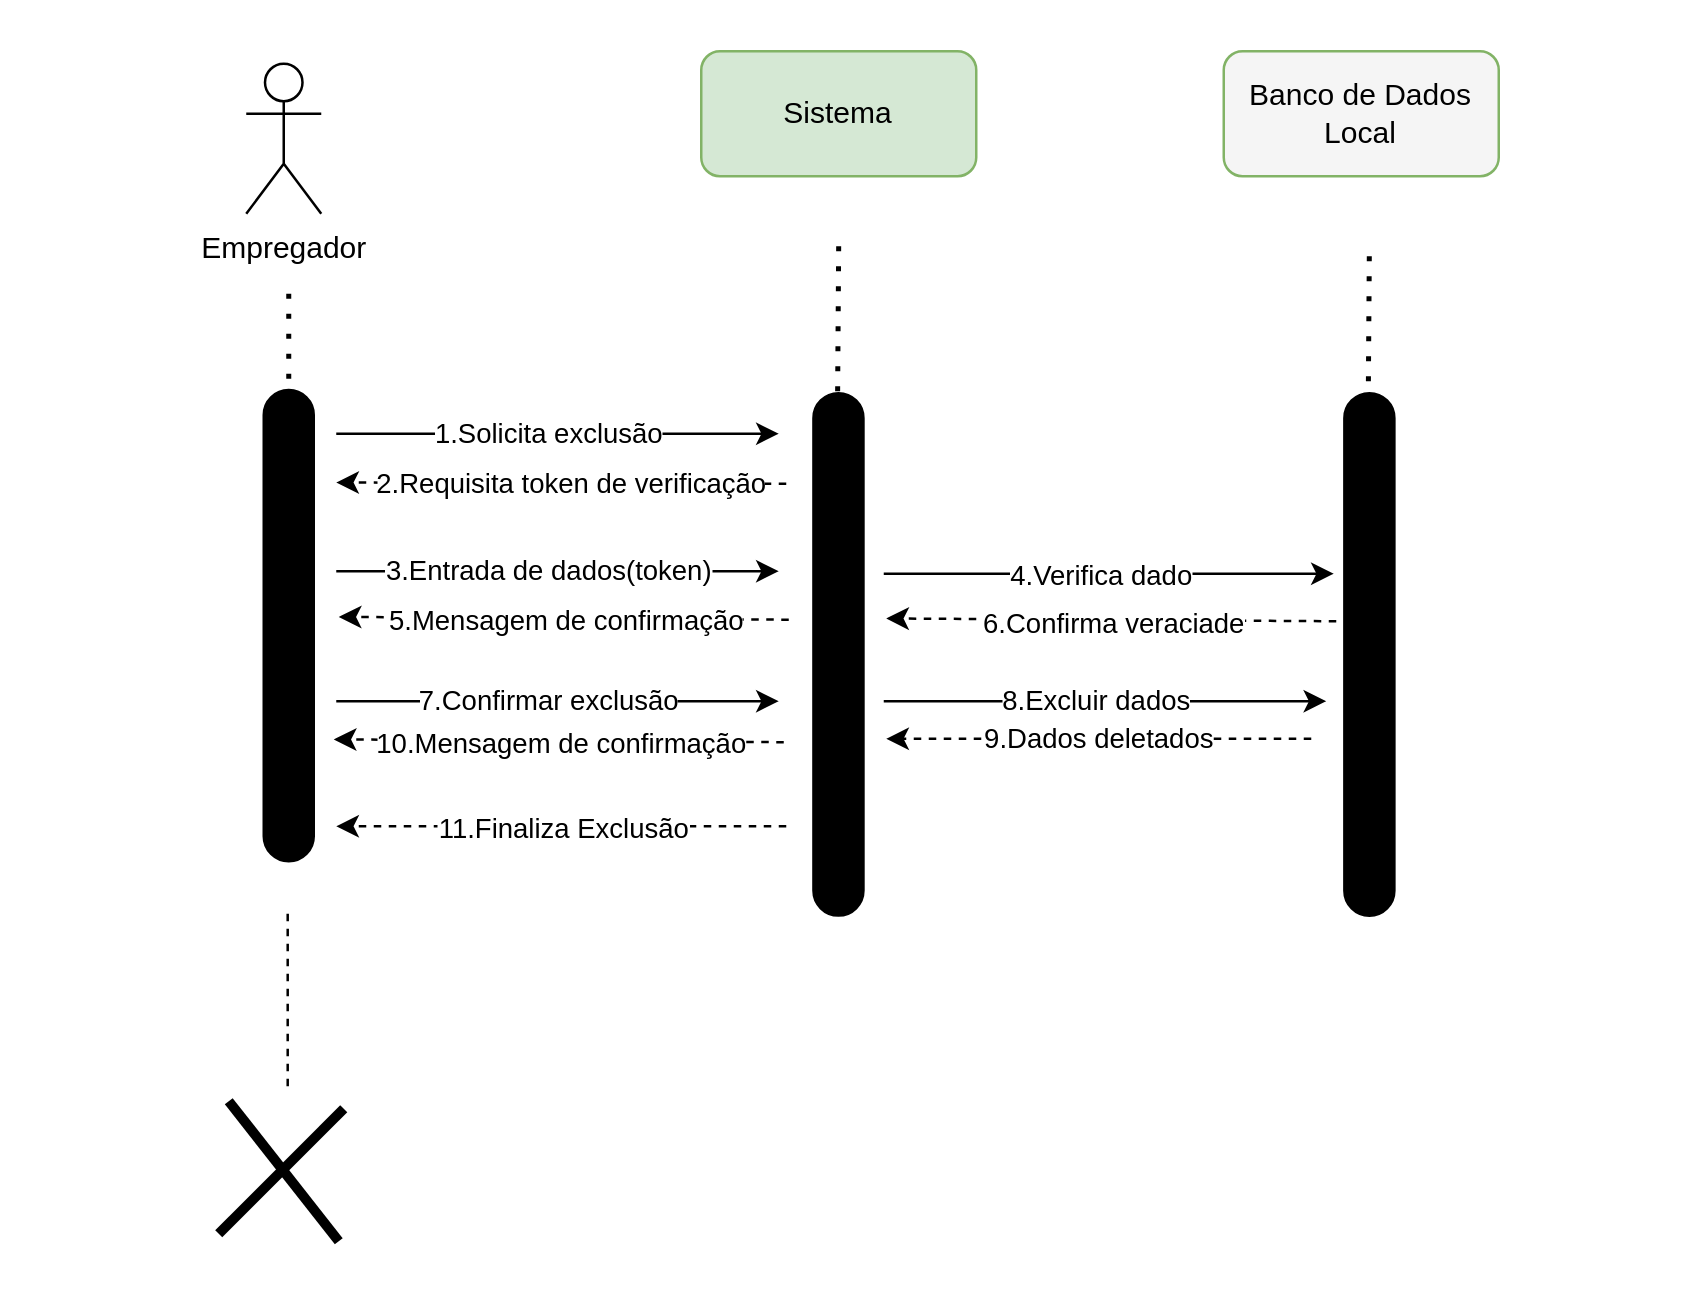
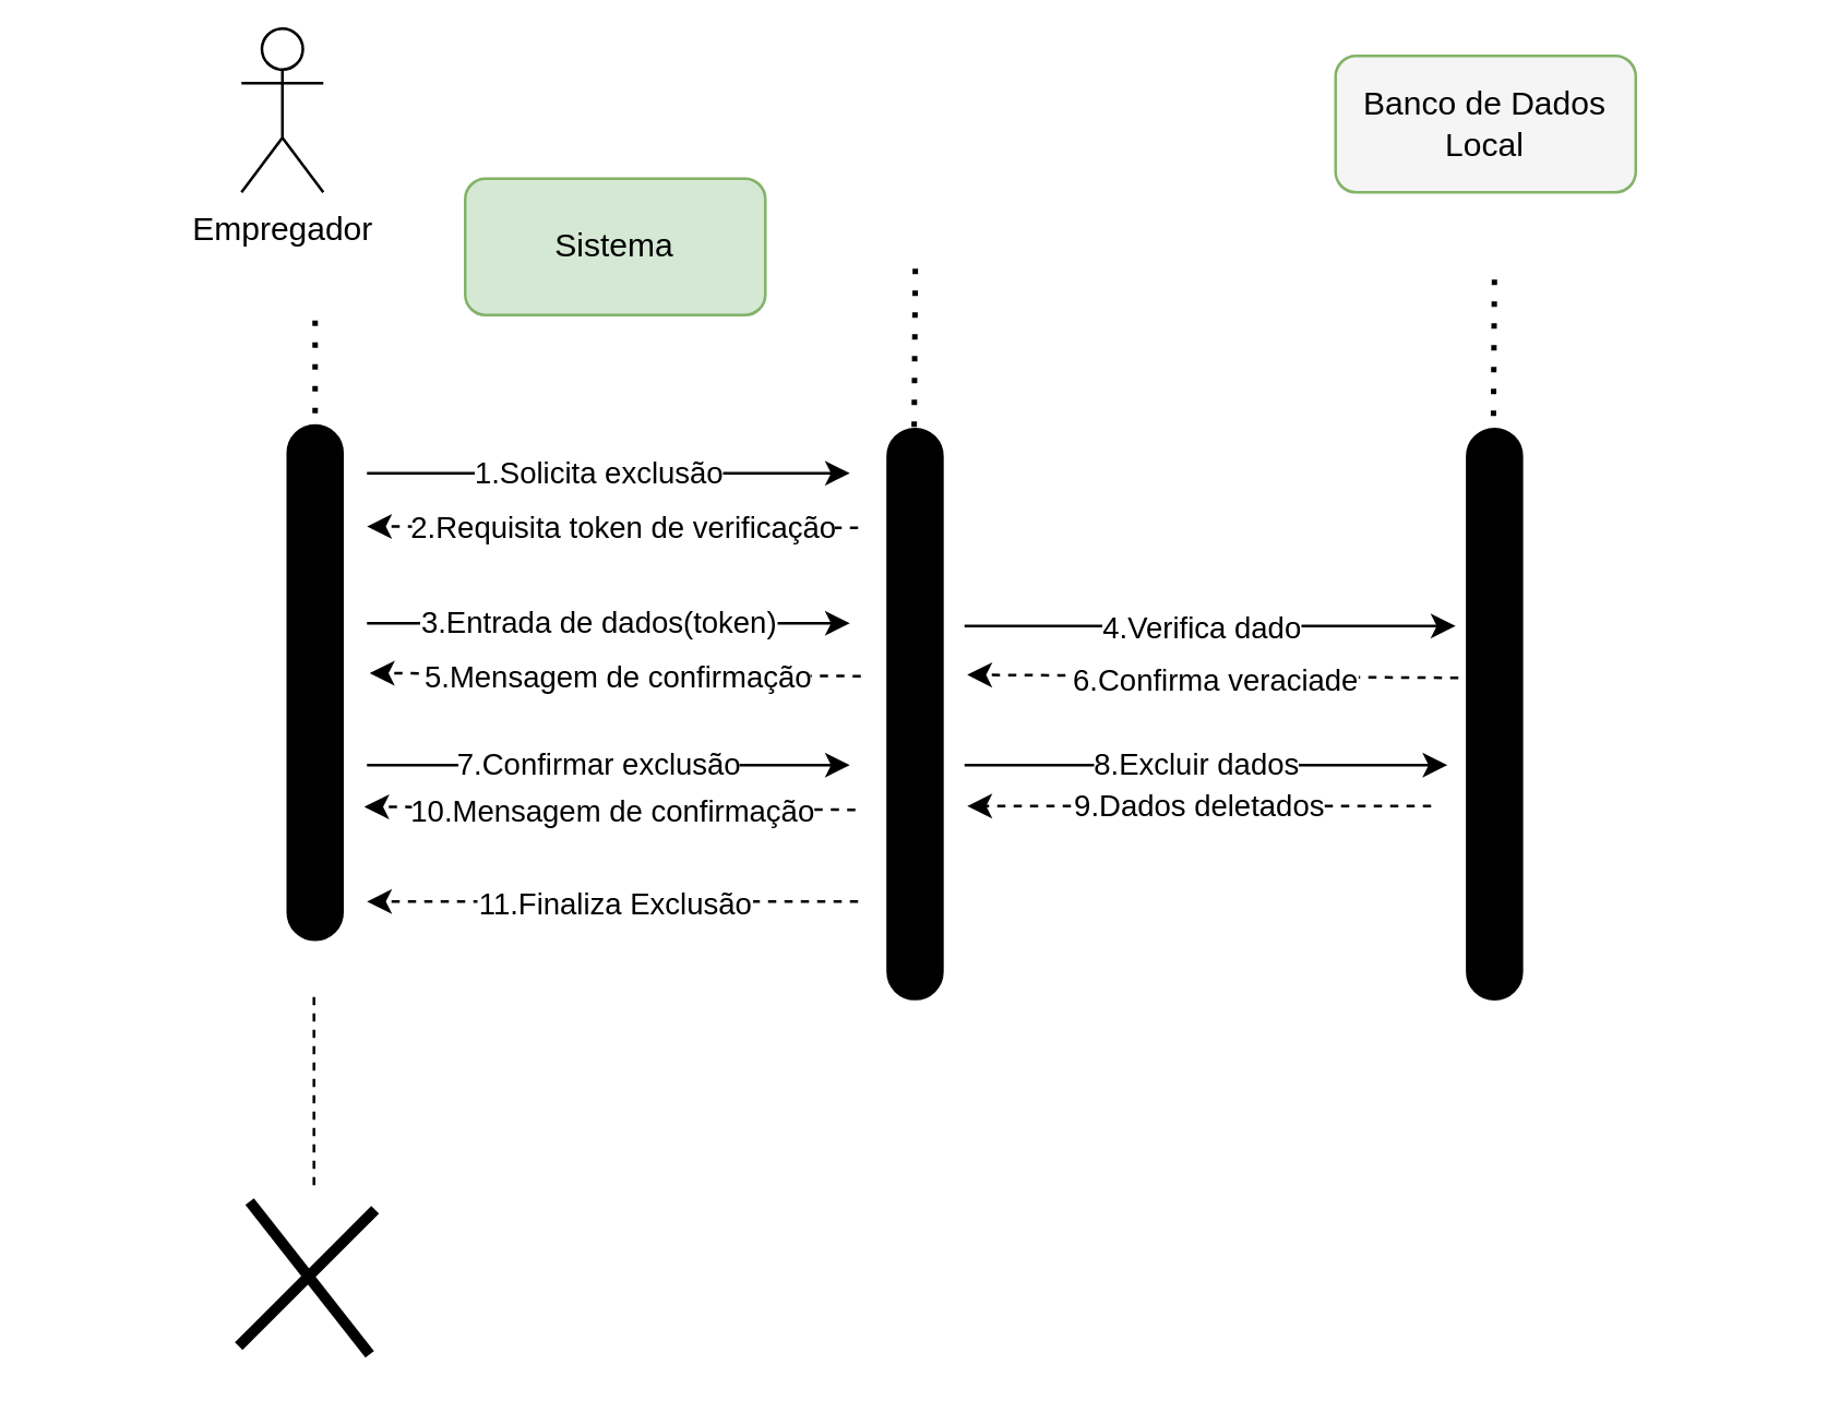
  <mxCell id="0" />
  <mxCell id="1" parent="0" />
- <mxCell id="2" value="Empregador" style="shape=umlActor;verticalLabelPosition=bottom;verticalAlign=top;html=1;outlineConnect=0;" vertex="1" parent="1"><mxGeometry x="98" y="25" width="30" height="60" as="geometry" /></mxCell>
- <mxCell id="3" value="Sistema" style="rounded=1;whiteSpace=wrap;html=1;fillColor=#d5e8d4;strokeColor=#82b366;" vertex="1" parent="1"><mxGeometry x="280" y="20" width="110" height="50" as="geometry" /></mxCell>
+ <mxCell id="2" value="Empregador" style="shape=umlActor;verticalLabelPosition=bottom;verticalAlign=top;html=1;outlineConnect=0;" vertex="1" parent="1"><mxGeometry x="88" y="10" width="30" height="60" as="geometry" /></mxCell>
+ <mxCell id="3" value="Sistema" style="rounded=1;whiteSpace=wrap;html=1;fillColor=#d5e8d4;strokeColor=#82b366;" vertex="1" parent="1"><mxGeometry x="170" y="65" width="110" height="50" as="geometry" /></mxCell>
  <mxCell id="4" value="" style="rounded=1;whiteSpace=wrap;html=1;rotation=90;fillColor=#000000;arcSize=50;" vertex="1" parent="1"><mxGeometry x="20.75" y="239.75" width="188.5" height="20" as="geometry" /></mxCell>
  <mxCell id="5" value="" style="endArrow=none;dashed=1;html=1;dashPattern=1 3;strokeWidth=2;rounded=0;" edge="1" parent="1"><mxGeometry width="50" height="50" relative="1" as="geometry"><mxPoint x="115" y="167" as="sourcePoint" /><mxPoint x="115" y="117" as="targetPoint" /></mxGeometry></mxCell>
  <mxCell id="6" value="" style="rounded=1;whiteSpace=wrap;html=1;rotation=90;fillColor=#000000;arcSize=50;" vertex="1" parent="1"><mxGeometry x="230.38" y="251.25" width="209" height="20" as="geometry" /></mxCell>
  <mxCell id="7" value="" style="endArrow=none;dashed=1;html=1;dashPattern=1 3;strokeWidth=2;rounded=0;" edge="1" parent="1"><mxGeometry width="50" height="50" relative="1" as="geometry"><mxPoint x="334.5" y="164" as="sourcePoint" /><mxPoint x="335" y="94" as="targetPoint" /></mxGeometry></mxCell>
  <mxCell id="8" value="" style="endArrow=classic;html=1;rounded=0;" edge="1" parent="1"><mxGeometry width="50" height="50" relative="1" as="geometry"><mxPoint x="134" y="173" as="sourcePoint" /><mxPoint x="311" y="173" as="targetPoint" /></mxGeometry></mxCell>
  <mxCell id="9" value="1.Solicita exclusão" style="edgeLabel;html=1;align=center;verticalAlign=middle;resizable=0;points=[];" vertex="1" connectable="0" parent="8"><mxGeometry x="-0.028" relative="1" as="geometry"><mxPoint x="-2" y="-1" as="offset" /></mxGeometry></mxCell>
  <mxCell id="10" value="Banco de Dados&lt;br&gt;Local" style="rounded=1;whiteSpace=wrap;html=1;fillColor=#f5f5f5;strokeColor=#82b366;" vertex="1" parent="1"><mxGeometry x="489" y="20" width="110" height="50" as="geometry" /></mxCell>
  <mxCell id="11" value="" style="rounded=1;whiteSpace=wrap;html=1;rotation=90;fillColor=#000000;arcSize=50;" vertex="1" parent="1"><mxGeometry x="442.75" y="251.25" width="209" height="20" as="geometry" /></mxCell>
  <mxCell id="12" value="" style="endArrow=none;dashed=1;html=1;dashPattern=1 3;strokeWidth=2;rounded=0;" edge="1" parent="1"><mxGeometry width="50" height="50" relative="1" as="geometry"><mxPoint x="546.75" y="168" as="sourcePoint" /><mxPoint x="547.25" y="98" as="targetPoint" /></mxGeometry></mxCell>
  <mxCell id="13" value="" style="endArrow=classic;html=1;rounded=0;" edge="1" parent="1"><mxGeometry width="50" height="50" relative="1" as="geometry"><mxPoint x="353" y="229" as="sourcePoint" /><mxPoint x="533" y="229" as="targetPoint" /></mxGeometry></mxCell>
  <mxCell id="14" value="4.Verifica dado" style="edgeLabel;html=1;align=center;verticalAlign=middle;resizable=0;points=[];" vertex="1" connectable="0" parent="13"><mxGeometry x="-0.028" relative="1" as="geometry"><mxPoint x="-1" as="offset" /></mxGeometry></mxCell>
  <mxCell id="15" value="" style="endArrow=classic;html=1;rounded=0;dashed=1;" edge="1" parent="1"><mxGeometry width="50" height="50" relative="1" as="geometry"><mxPoint x="314" y="330" as="sourcePoint" /><mxPoint x="134" y="330" as="targetPoint" /></mxGeometry></mxCell>
  <mxCell id="16" value="11.Finaliza Exclusão" style="edgeLabel;html=1;align=center;verticalAlign=middle;resizable=0;points=[];" vertex="1" connectable="0" parent="15"><mxGeometry x="0.18" relative="1" as="geometry"><mxPoint x="16" as="offset" /></mxGeometry></mxCell>
  <mxCell id="17" value="" style="endArrow=none;dashed=1;html=1;rounded=0;" edge="1" parent="1"><mxGeometry width="50" height="50" relative="1" as="geometry"><mxPoint x="114.58" y="434" as="sourcePoint" /><mxPoint x="114.58" y="364" as="targetPoint" /></mxGeometry></mxCell>
  <mxCell id="18" value="" style="endArrow=none;html=1;rounded=0;strokeWidth=4;" edge="1" parent="1"><mxGeometry width="50" height="50" relative="1" as="geometry"><mxPoint x="87" y="493" as="sourcePoint" /><mxPoint x="137" y="443" as="targetPoint" /></mxGeometry></mxCell>
  <mxCell id="19" value="" style="endArrow=none;html=1;rounded=0;strokeWidth=4;" edge="1" parent="1"><mxGeometry width="50" height="50" relative="1" as="geometry"><mxPoint x="91" y="440" as="sourcePoint" /><mxPoint x="135" y="496" as="targetPoint" /></mxGeometry></mxCell>
  <mxCell id="20" value="" style="endArrow=classic;html=1;rounded=0;dashed=1;" edge="1" parent="1"><mxGeometry width="50" height="50" relative="1" as="geometry"><mxPoint x="534" y="248" as="sourcePoint" /><mxPoint x="354" y="246.88" as="targetPoint" /></mxGeometry></mxCell>
  <mxCell id="21" value="6.Confirma veraciade" style="edgeLabel;html=1;align=center;verticalAlign=middle;resizable=0;points=[];" vertex="1" connectable="0" parent="20"><mxGeometry y="-2" relative="1" as="geometry"><mxPoint y="3" as="offset" /></mxGeometry></mxCell>
  <mxCell id="22" value="" style="endArrow=classic;html=1;rounded=0;dashed=1;" edge="1" parent="1"><mxGeometry width="50" height="50" relative="1" as="geometry"><mxPoint x="314" y="193" as="sourcePoint" /><mxPoint x="134" y="192.5" as="targetPoint" /></mxGeometry></mxCell>
  <mxCell id="23" value="2.Requisita token de verificação" style="edgeLabel;html=1;align=center;verticalAlign=middle;resizable=0;points=[];" vertex="1" connectable="0" parent="22"><mxGeometry x="-0.044" y="1" relative="1" as="geometry"><mxPoint y="-1" as="offset" /></mxGeometry></mxCell>
  <mxCell id="24" value="" style="endArrow=classic;html=1;rounded=0;" edge="1" parent="1"><mxGeometry width="50" height="50" relative="1" as="geometry"><mxPoint x="134" y="228" as="sourcePoint" /><mxPoint x="311" y="228" as="targetPoint" /></mxGeometry></mxCell>
  <mxCell id="25" value="3.Entrada de dados(token)" style="edgeLabel;html=1;align=center;verticalAlign=middle;resizable=0;points=[];" vertex="1" connectable="0" parent="24"><mxGeometry x="-0.028" relative="1" as="geometry"><mxPoint x="-2" y="-1" as="offset" /></mxGeometry></mxCell>
  <mxCell id="26" value="" style="endArrow=classic;html=1;rounded=0;dashed=1;" edge="1" parent="1"><mxGeometry width="50" height="50" relative="1" as="geometry"><mxPoint x="315" y="247.37" as="sourcePoint" /><mxPoint x="135" y="246.25" as="targetPoint" /></mxGeometry></mxCell>
  <mxCell id="27" value="5.Mensagem de confirmação" style="edgeLabel;html=1;align=center;verticalAlign=middle;resizable=0;points=[];" vertex="1" connectable="0" parent="26"><mxGeometry y="-2" relative="1" as="geometry"><mxPoint y="3" as="offset" /></mxGeometry></mxCell>
  <mxCell id="28" value="" style="endArrow=classic;html=1;rounded=0;" edge="1" parent="1"><mxGeometry width="50" height="50" relative="1" as="geometry"><mxPoint x="134" y="280" as="sourcePoint" /><mxPoint x="311" y="280" as="targetPoint" /></mxGeometry></mxCell>
  <mxCell id="29" value="7.Confirmar exclusão" style="edgeLabel;html=1;align=center;verticalAlign=middle;resizable=0;points=[];" vertex="1" connectable="0" parent="28"><mxGeometry x="-0.028" relative="1" as="geometry"><mxPoint x="-2" y="-1" as="offset" /></mxGeometry></mxCell>
  <mxCell id="30" value="" style="endArrow=classic;html=1;rounded=0;" edge="1" parent="1"><mxGeometry width="50" height="50" relative="1" as="geometry"><mxPoint x="353" y="280" as="sourcePoint" /><mxPoint x="530" y="280" as="targetPoint" /></mxGeometry></mxCell>
  <mxCell id="31" value="8.Excluir dados" style="edgeLabel;html=1;align=center;verticalAlign=middle;resizable=0;points=[];" vertex="1" connectable="0" parent="30"><mxGeometry x="-0.028" relative="1" as="geometry"><mxPoint x="-2" y="-1" as="offset" /></mxGeometry></mxCell>
  <mxCell id="32" value="" style="endArrow=classic;html=1;rounded=0;dashed=1;" edge="1" parent="1"><mxGeometry width="50" height="50" relative="1" as="geometry"><mxPoint x="524" y="295" as="sourcePoint" /><mxPoint x="354" y="295" as="targetPoint" /></mxGeometry></mxCell>
  <mxCell id="33" value="9.Dados deletados" style="edgeLabel;html=1;align=center;verticalAlign=middle;resizable=0;points=[];" vertex="1" connectable="0" parent="32"><mxGeometry x="0.087" y="2" relative="1" as="geometry"><mxPoint x="6" y="-3" as="offset" /></mxGeometry></mxCell>
  <mxCell id="34" value="" style="endArrow=classic;html=1;rounded=0;dashed=1;" edge="1" parent="1"><mxGeometry width="50" height="50" relative="1" as="geometry"><mxPoint x="313" y="296.37" as="sourcePoint" /><mxPoint x="133" y="295.25" as="targetPoint" /></mxGeometry></mxCell>
  <mxCell id="35" value="10.Mensagem de confirmação" style="edgeLabel;html=1;align=center;verticalAlign=middle;resizable=0;points=[];" vertex="1" connectable="0" parent="34"><mxGeometry y="-2" relative="1" as="geometry"><mxPoint y="3" as="offset" /></mxGeometry></mxCell>
